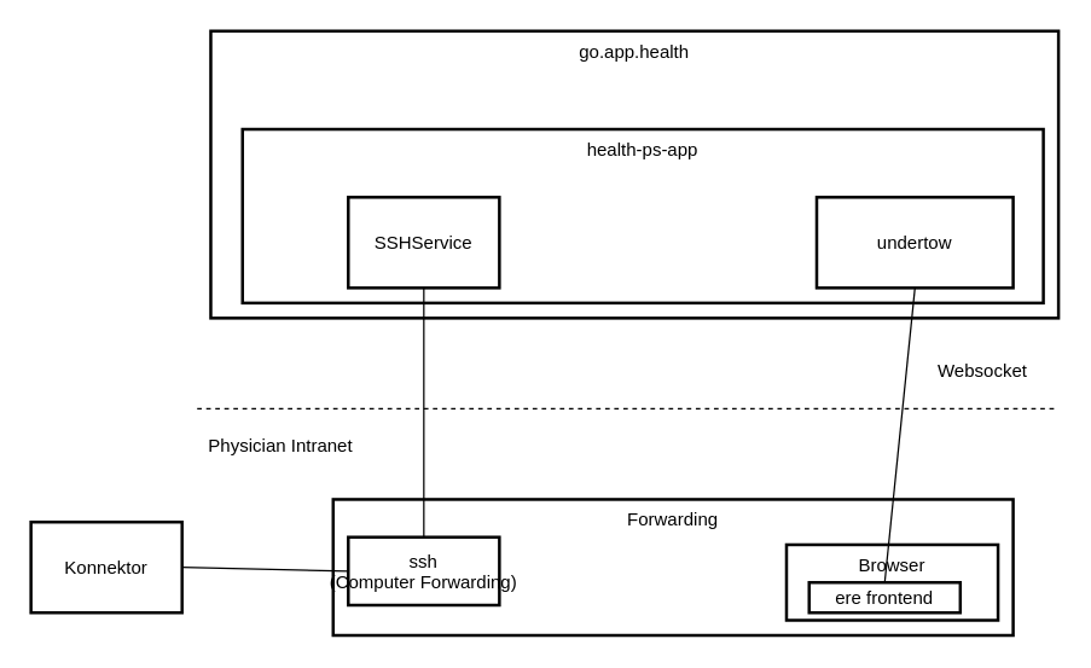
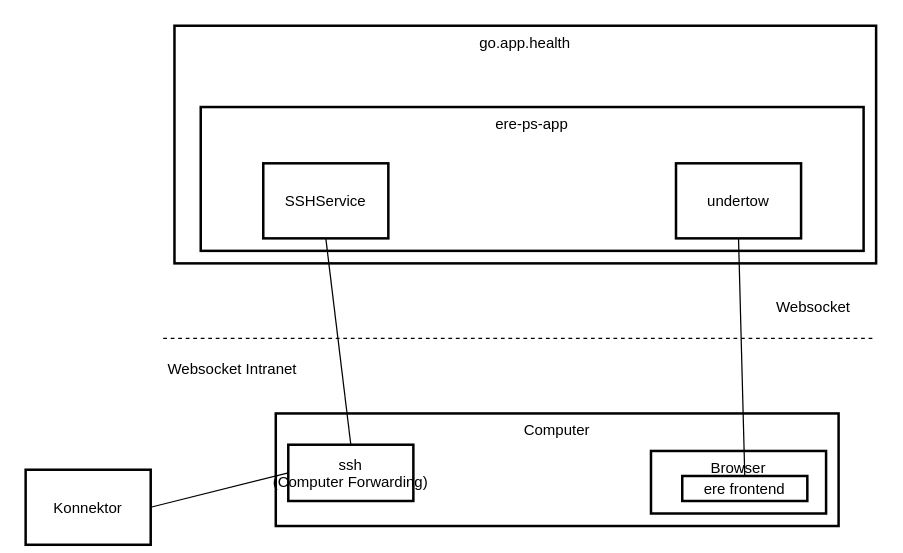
  <mxCell id="0" />
  <mxCell id="1" parent="0" />
  <mxCell id="2" value="go.app.health" style="shape=agent;offsetSize=8;strokeWidth=2;verticalAlign=top;" vertex="1" parent="1"><mxGeometry x="139" y="20" width="561" height="190" as="geometry" /></mxCell>
- <mxCell id="3" value="health-ps-app" style="shape=agent;offsetSize=8;strokeWidth=2;verticalAlign=top;" vertex="1" parent="1"><mxGeometry x="160" y="85" width="530" height="115" as="geometry" /></mxCell>
- <mxCell id="4" value="SSHService" style="shape=agent;offsetSize=8;strokeWidth=2;" vertex="1" parent="1"><mxGeometry x="230" y="130" width="100" height="60" as="geometry" /></mxCell>
- <mxCell id="5" value="undertow" style="shape=agent;offsetSize=8;strokeWidth=2;" vertex="1" parent="1"><mxGeometry x="540" y="130" width="130" height="60" as="geometry" /></mxCell>
+ <mxCell id="3" value="ere-ps-app" style="shape=agent;offsetSize=8;strokeWidth=2;verticalAlign=top;" vertex="1" parent="1"><mxGeometry x="160" y="85" width="530" height="115" as="geometry" /></mxCell>
+ <mxCell id="4" value="SSHService" style="shape=agent;offsetSize=8;strokeWidth=2;" vertex="1" parent="1"><mxGeometry x="210" y="130" width="100" height="60" as="geometry" /></mxCell>
+ <mxCell id="5" value="undertow" style="shape=agent;offsetSize=8;strokeWidth=2;" vertex="1" parent="1"><mxGeometry x="540" y="130" width="100" height="60" as="geometry" /></mxCell>
  <mxCell id="6" value="" style="endArrow=none;dashed=1;html=1;" edge="1" parent="1"><mxGeometry width="50" height="50" relative="1" as="geometry"><mxPoint x="130" y="270" as="sourcePoint" /><mxPoint x="700" y="270" as="targetPoint" /></mxGeometry></mxCell>
- <mxCell id="7" value="Physician Intranet" style="text;html=1;strokeColor=none;fillColor=none;align=center;verticalAlign=middle;whiteSpace=wrap;rounded=0;" vertex="1" parent="1"><mxGeometry x="120" y="280" width="131" height="30" as="geometry" /></mxCell>
- <mxCell id="8" value="Forwarding" style="shape=agent;offsetSize=8;strokeWidth=2;verticalAlign=top;" vertex="1" parent="1"><mxGeometry x="220" y="330" width="450" height="90" as="geometry" /></mxCell>
+ <mxCell id="7" value="Websocket Intranet" style="text;html=1;strokeColor=none;fillColor=none;align=center;verticalAlign=middle;whiteSpace=wrap;rounded=0;" vertex="1" parent="1"><mxGeometry x="120" y="280" width="131" height="30" as="geometry" /></mxCell>
+ <mxCell id="8" value="Computer" style="shape=agent;offsetSize=8;strokeWidth=2;verticalAlign=top;" vertex="1" parent="1"><mxGeometry x="220" y="330" width="450" height="90" as="geometry" /></mxCell>
  <mxCell id="9" value="Browser" style="shape=agent;offsetSize=8;strokeWidth=2;verticalAlign=top;" vertex="1" parent="1"><mxGeometry x="520" y="360" width="140" height="50" as="geometry" /></mxCell>
- <mxCell id="10" value="ere frontend" style="shape=agent;offsetSize=8;strokeWidth=2;" vertex="1" parent="1"><mxGeometry x="535" y="385" width="100" height="20" as="geometry" /></mxCell>
+ <mxCell id="10" value="ere frontend" style="shape=agent;offsetSize=8;strokeWidth=2;" vertex="1" parent="1"><mxGeometry x="545" y="380" width="100" height="20" as="geometry" /></mxCell>
  <mxCell id="11" value="" style="shape=useedge;vertical=true;endArrow=none;useSignPosition=left;useSignDirection=none;entryX=0.5;entryY=1;entryDx=0;entryDy=0;exitX=0.5;exitY=0;exitDx=0;exitDy=0;" edge="1" parent="1" source="10" target="5"><mxGeometry height="160" relative="1" as="geometry"><mxPoint x="610" y="430" as="sourcePoint" /><mxPoint x="610" y="270" as="targetPoint" /></mxGeometry></mxCell>
  <mxCell id="12" value="Websocket" style="text;html=1;strokeColor=none;fillColor=none;align=center;verticalAlign=middle;whiteSpace=wrap;rounded=0;" vertex="1" parent="1"><mxGeometry x="620" y="230" width="60" height="30" as="geometry" /></mxCell>
- <mxCell id="13" value="Konnektor" style="shape=agent;offsetSize=8;strokeWidth=2;" vertex="1" parent="1"><mxGeometry x="20" y="345" width="100" height="60" as="geometry" /></mxCell>
+ <mxCell id="13" value="Konnektor" style="shape=agent;offsetSize=8;strokeWidth=2;" vertex="1" parent="1"><mxGeometry x="20" y="375" width="100" height="60" as="geometry" /></mxCell>
  <mxCell id="14" value="ssh&#10;(Computer Forwarding)" style="shape=agent;offsetSize=8;strokeWidth=2;" vertex="1" parent="1"><mxGeometry x="230" y="355" width="100" height="45" as="geometry" /></mxCell>
  <mxCell id="15" value="" style="shape=useedge;vertical=true;endArrow=none;useSignPosition=left;useSignDirection=none;entryX=0.5;entryY=1;entryDx=0;entryDy=0;exitX=0.5;exitY=0;exitDx=0;exitDy=0;" edge="1" parent="1" source="14" target="4"><mxGeometry height="160" relative="1" as="geometry"><mxPoint x="270" y="390" as="sourcePoint" /><mxPoint x="270" y="230" as="targetPoint" /></mxGeometry></mxCell>
  <mxCell id="16" value="" style="shape=useedge;endArrow=none;useSignPosition=up;useSignDirection=none;exitX=1;exitY=0.5;exitDx=0;exitDy=0;entryX=0;entryY=0.5;entryDx=0;entryDy=0;" edge="1" parent="1" source="13" target="14"><mxGeometry width="160" relative="1" as="geometry"><mxPoint x="140" y="390" as="sourcePoint" /><mxPoint x="300" y="390" as="targetPoint" /></mxGeometry></mxCell>
